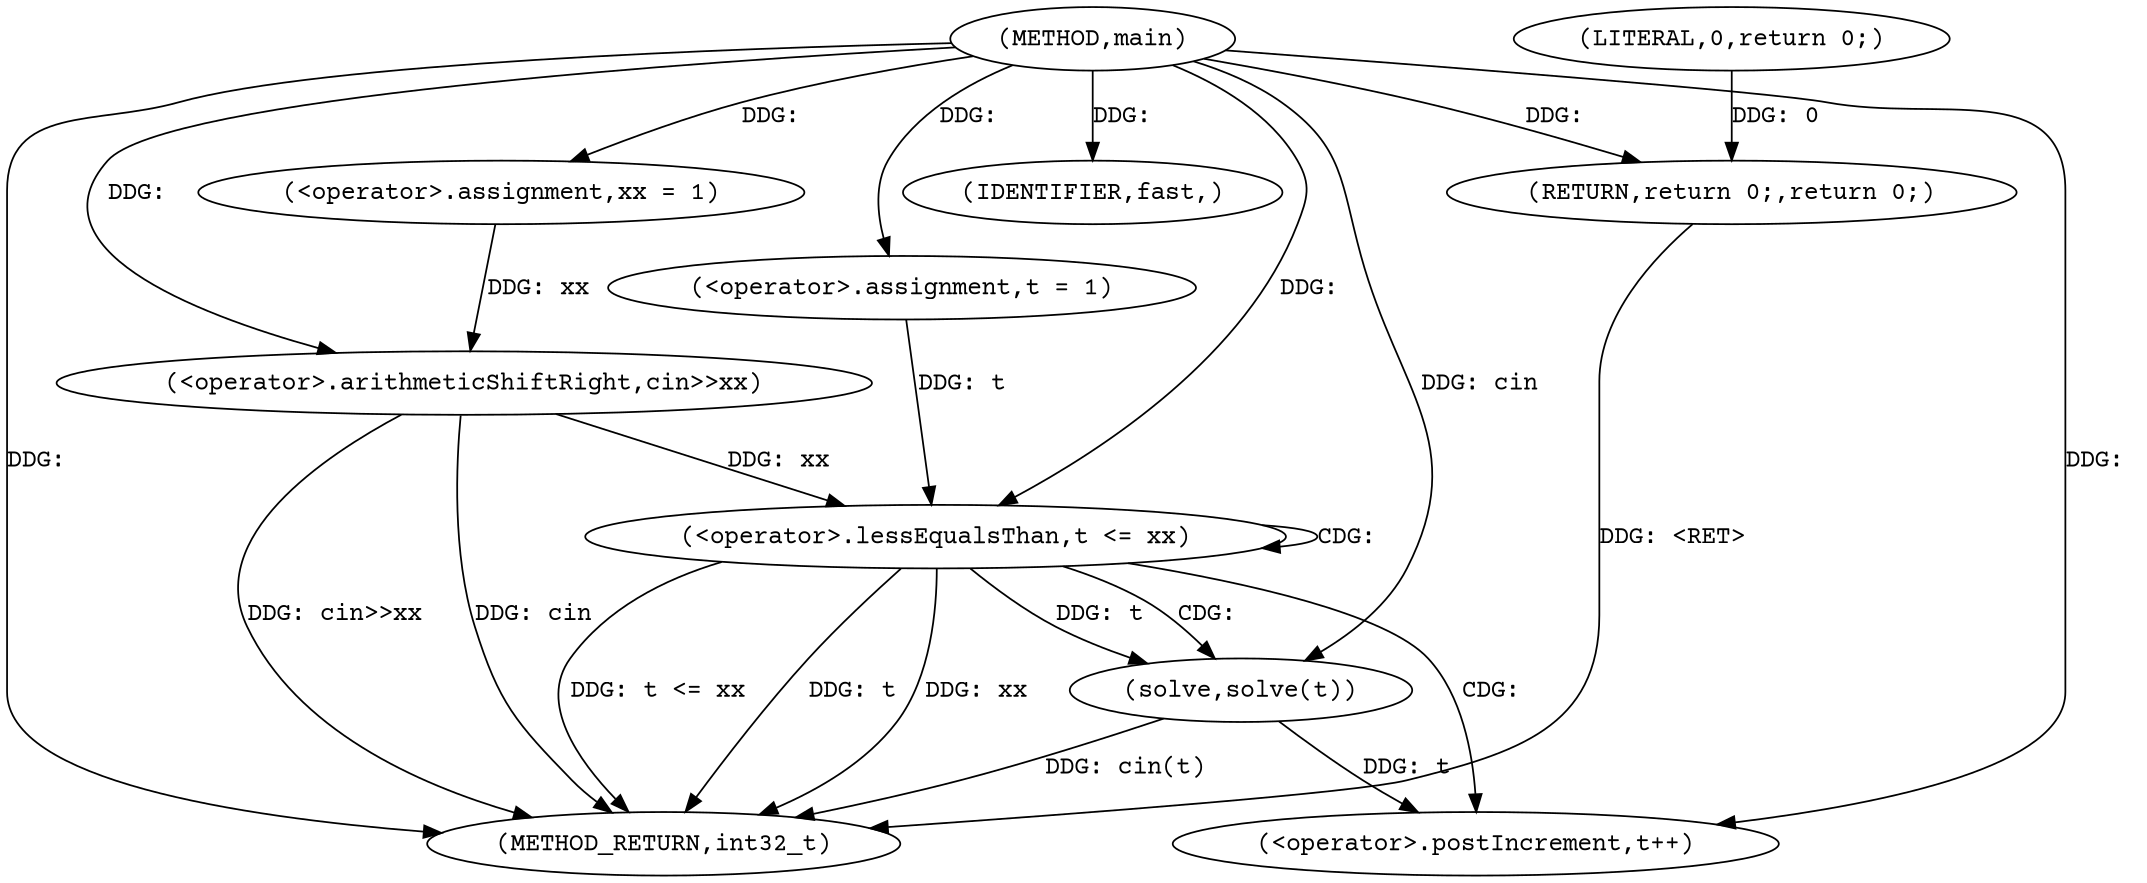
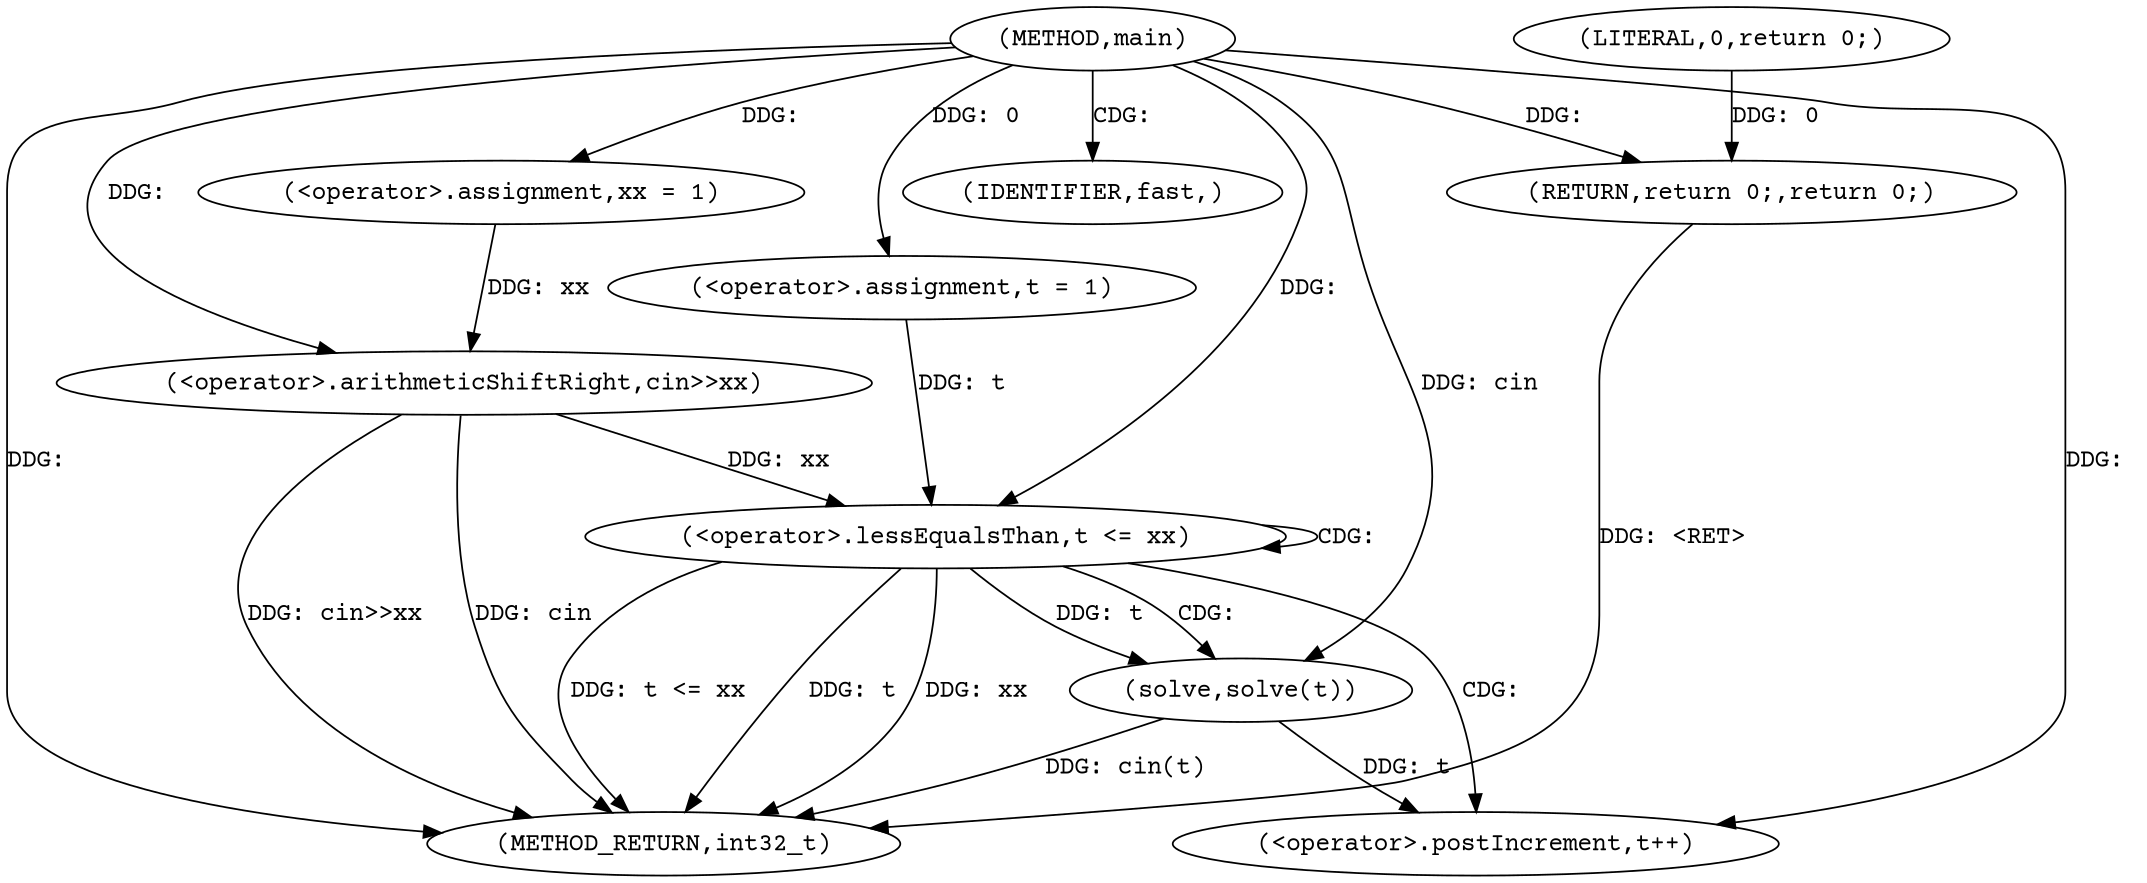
  digraph {
    fontname="Courier Prime"
    node [fontname="Courier Prime"]
    edge [fontname="Courier Prime"]
    n1 [label="(METHOD,main)"]
    n2 [label="(IDENTIFIER,fast,)"]
    n3 [label="(<operator>.assignment,xx = 1)"]
    n4 [label="(<operator>.arithmeticShiftRight,cin>>xx)"]
    n5 [label="(RETURN,return 0;,return 0;)"]
    n6 [label="(<operator>.assignment,t = 1)"]
    n7 [label="(<operator>.lessEqualsThan,t <= xx)"]
    n8 [label="(<operator>.postIncrement,t++)"]
    n9 [label="(solve,solve(t))"]
    n10 [label="(METHOD_RETURN,int32_t)"]
    n11 [label="(LITERAL,0,return 0;)"]
-   n1 -> n2 [label="DDG: "]
+   n1 -> n2 [label="CDG: "]
    n1 -> n3 [label="DDG: "]
    n1 -> n4 [label="DDG: "]
    n1 -> n5 [label="DDG: "]
-   n1 -> n6 [label="DDG: "]
+   n1 -> n6 [label="DDG: 0"]
    n1 -> n7 [label="DDG: "]
    n1 -> n8 [label="DDG: "]
    n1 -> n9 [label="DDG: cin"]
    n1 -> n10 [label="DDG: "]
    n3 -> n4 [label="DDG: xx"]
    n4 -> n7 [label="DDG: xx"]
    n4 -> n10 [label="DDG: cin>>xx"]
    n4 -> n10 [label="DDG: cin"]
    n5 -> n10 [label="DDG: <RET>"]
    n6 -> n7 [label="DDG: t"]
    n7 -> n7 [label="CDG: "]
    n7 -> n8 [label="CDG: "]
    n7 -> n9 [label="DDG: t"]
    n7 -> n9 [label="CDG: "]
    n7 -> n10 [label="DDG: t"]
    n7 -> n10 [label="DDG: xx"]
    n7 -> n10 [label="DDG: t <= xx"]
    n9 -> n8 [label="DDG: t"]
    n9 -> n10 [label="DDG: cin(t)"]
    n11 -> n5 [label="DDG: 0"]
  }
